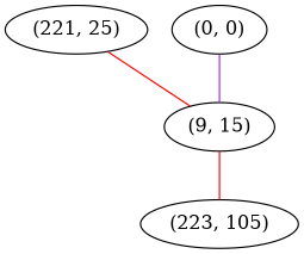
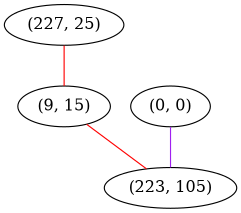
  graph {
    edge [color=red weight=1]
-   "(227, 25)" [label="(221, 25)"]
+   "(227, 25)"
    "(9, 15)"
    "(223, 105)"
    "(0, 0)"
    "(227, 25)" -- "(9, 15)"
    "(9, 15)" -- "(223, 105)"
-   "(0, 0)" -- "(9, 15)" [color=purple weight=4]
+   "(0, 0)" -- "(223, 105)" [color=purple weight=4]
  }
